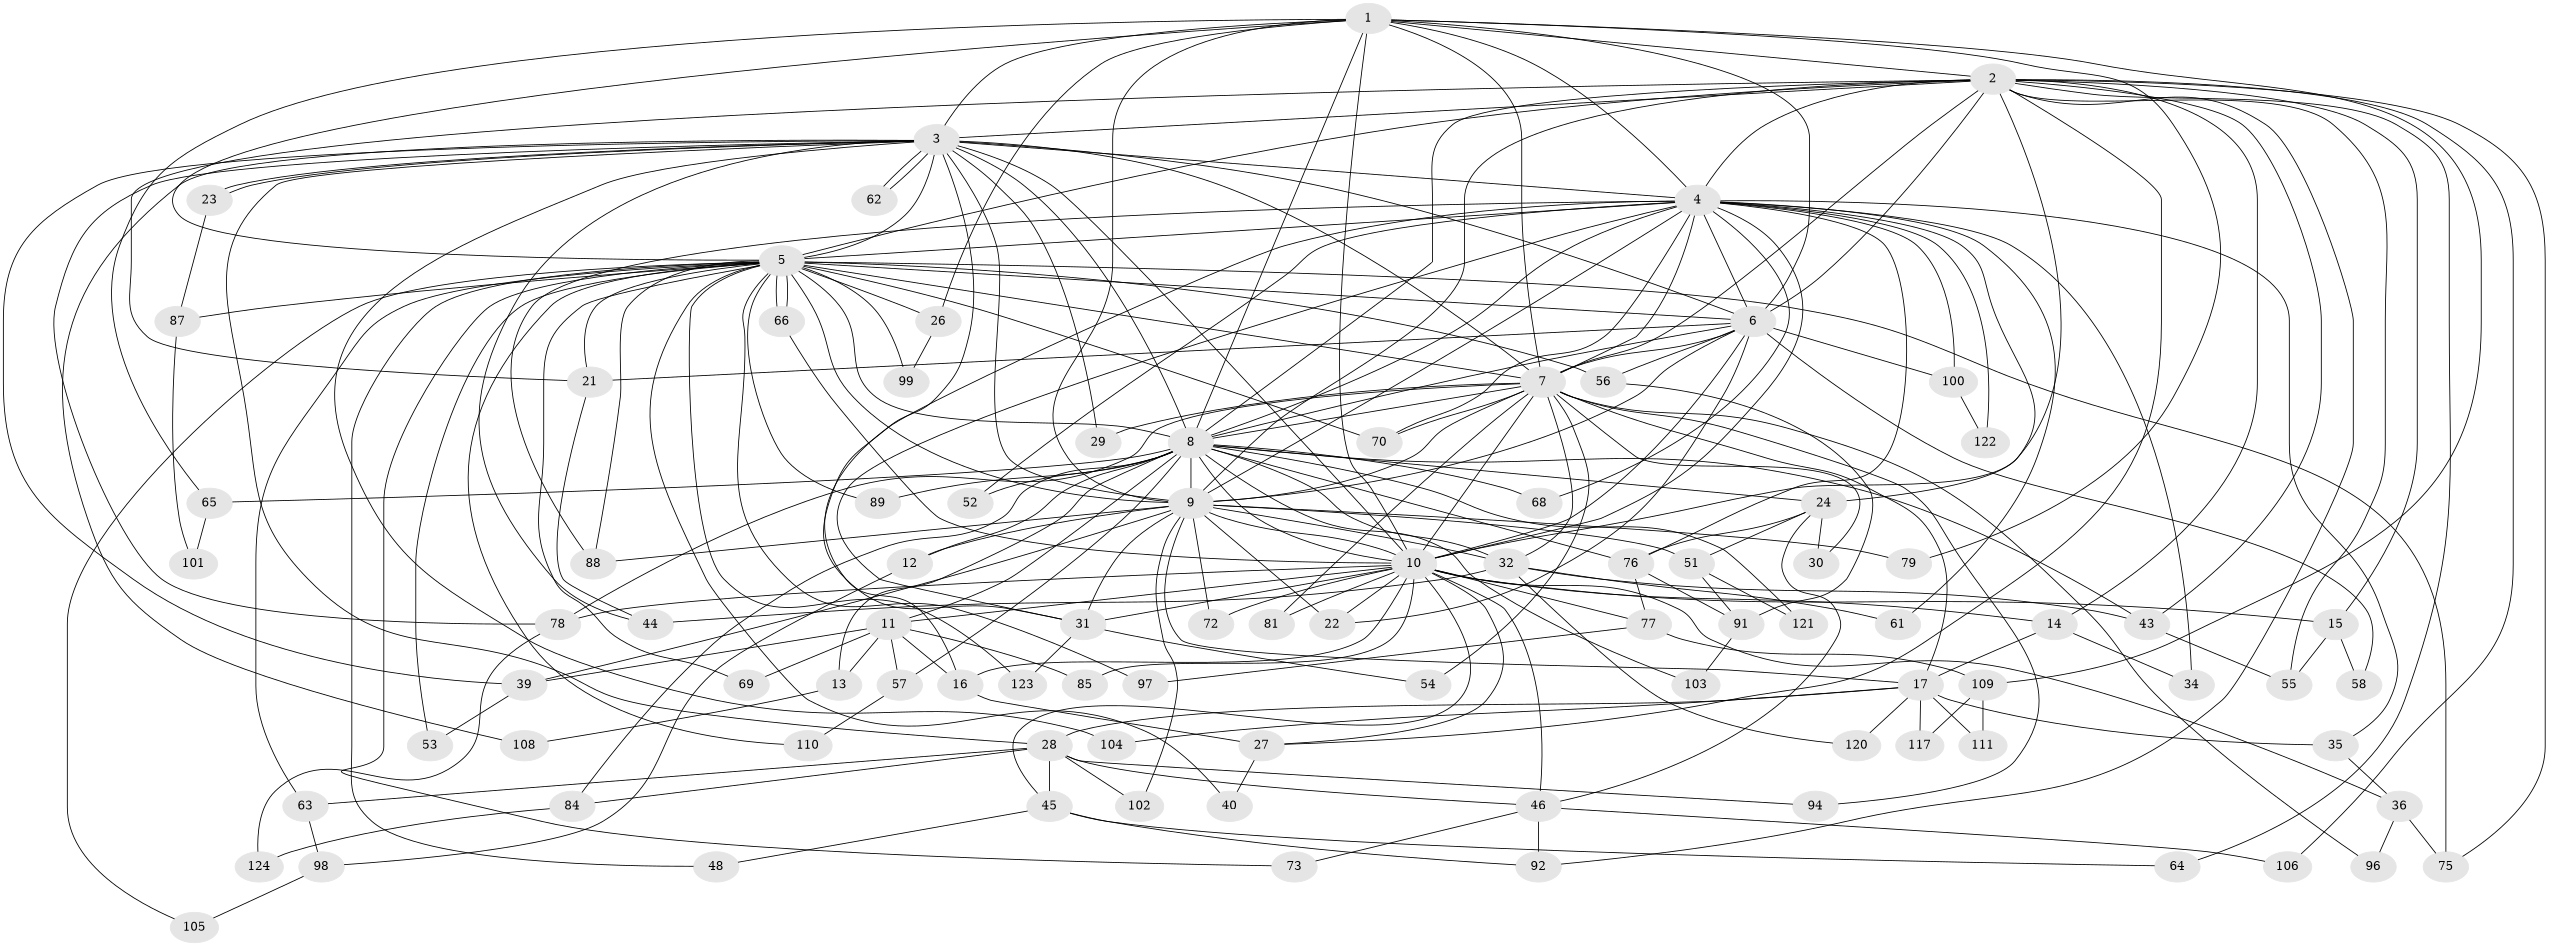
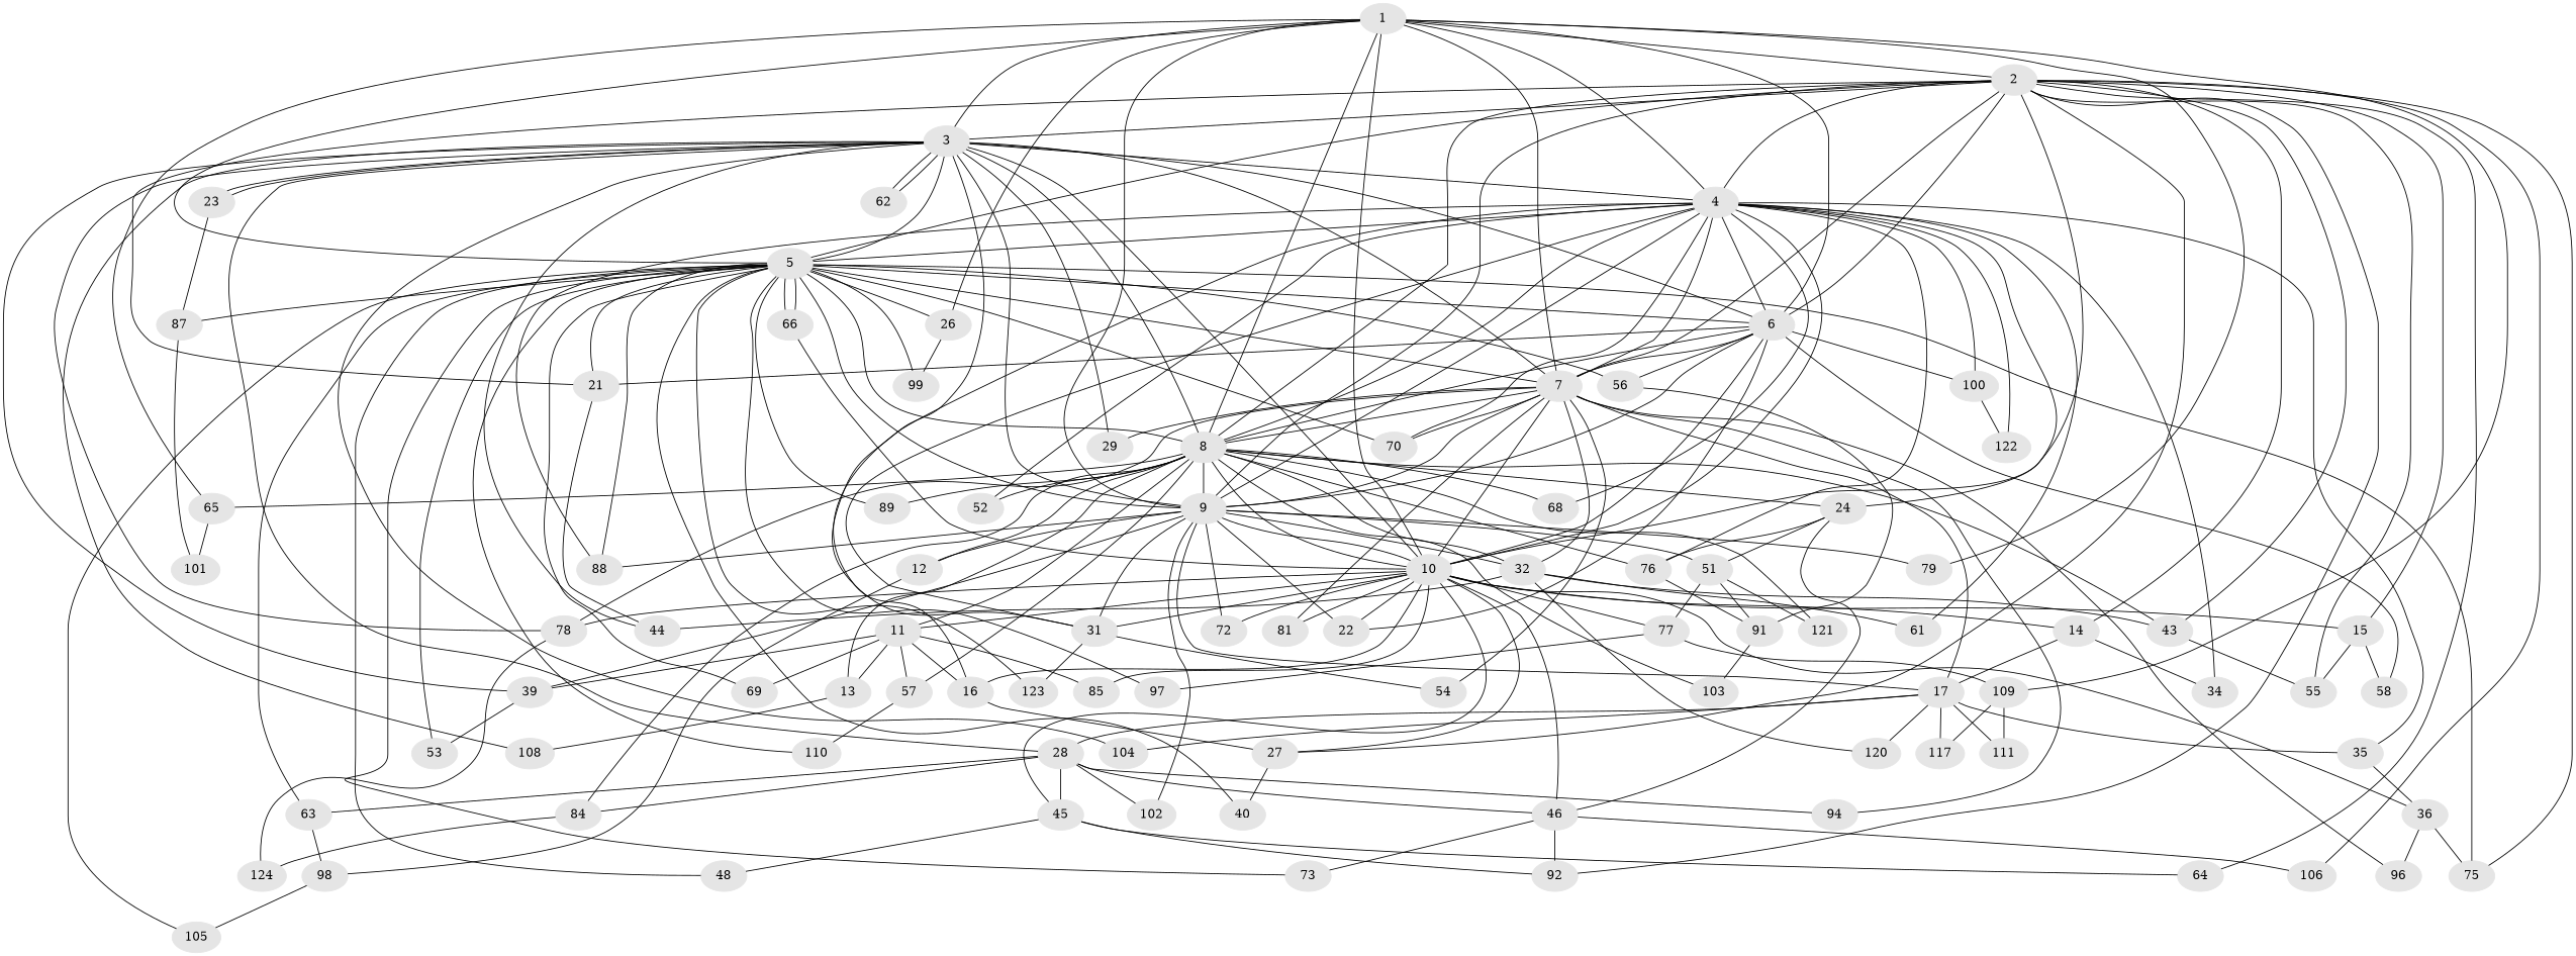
  graph {
    node [color=gray90 style=filled]
    1 [super="+107"]
    2 [super="+18"]
    3 [super="+20"]
    4 [super="+37"]
    5 [super="+19"]
    6 [super="+42"]
    7 [super="+59"]
    8 [super="+49"]
    9 [super="+25"]
    10 [super="+38"]
    26
    65
    79
    109
    14
    15 [super="+80"]
    21 [super="+86"]
    27 [super="+83"]
    43 [super="+112"]
    55
    64
    75 [super="+116"]
    106
    92
    23
    28 [super="+60"]
    29
    31 [super="+50"]
    39 [super="+47"]
    44 [super="+118"]
    62
    78 [super="+93"]
    104
    108
    16
    24
    34
    35
    52
    61
    68
    70 [super="+90"]
    76 [super="+113"]
    88 [super="+115"]
    100
    122
    40
    48
    53
    56
    63
    66
    69
    73
    87
    89
    97
    99
    105
    110
    123
    22
    58
    17 [super="+82"]
-   30 [super="+71"]
    32 [super="+41"]
    54 [super="+74"]
    81 [super="+95"]
    94
    96
    11 [super="+33"]
    12
    13
    57
    84
    103
    121
    51
    72
    102
    45 [super="+67"]
    36
    46
    77
    85
    101
    111
    117
    124
    91 [super="+119"]
    98
    120
    1 -- 2
    1 -- 3
    1 -- 4
    1 -- 5
    1 -- 6
    1 -- 7
    1 -- 8
    1 -- 9
    1 -- 10
    1 -- 26
    1 -- 65
    1 -- 79
    1 -- 109
    2 -- 3
    2 -- 4
    2 -- 5
    2 -- 6
    2 -- 7
    2 -- 8
    2 -- 9 [weight=2]
    2 -- 10
    2 -- 14
    2 -- 15
    2 -- 21
    2 -- 27
    2 -- 43
    2 -- 55
    2 -- 64
    2 -- 75
    2 -- 106
    2 -- 92
    3 -- 4
    3 -- 5
    3 -- 6
    3 -- 7 [weight=2]
    3 -- 8
    3 -- 9
    3 -- 10
    3 -- 23
    3 -- 23
    3 -- 28
    3 -- 29
    3 -- 31
    3 -- 39
    3 -- 44
    3 -- 62
    3 -- 62
    3 -- 78
    3 -- 104
    3 -- 108
    4 -- 5
    4 -- 6
    4 -- 7
    4 -- 8
    4 -- 9
    4 -- 10
    4 -- 31
    4 -- 16
    4 -- 24
    4 -- 34
    4 -- 35
    4 -- 52
    4 -- 61
    4 -- 68
    4 -- 70
    4 -- 76
    4 -- 88
    4 -- 100
    4 -- 122
    5 -- 6
    5 -- 7 [weight=2]
    5 -- 8 [weight=2]
    5 -- 9 [weight=2]
    5 -- 26
    5 -- 21
    5 -- 75
    5 -- 70
    5 -- 88
    5 -- 40
    5 -- 48
    5 -- 53
    5 -- 56
    5 -- 63
    5 -- 66
    5 -- 66
    5 -- 69
    5 -- 73
    5 -- 87
    5 -- 89
    5 -- 97
    5 -- 99
    5 -- 105
    5 -- 110
    5 -- 123
    6 -- 7
    6 -- 8
    6 -- 9
    6 -- 10
    6 -- 21
    6 -- 100
    6 -- 56
    6 -- 22
    6 -- 58
    7 -- 8
    7 -- 9
    7 -- 10
    7 -- 29
    7 -- 78
    7 -- 70
    7 -- 17
-   7 -- 30
    7 -- 32
    7 -- 54 [weight=2]
    7 -- 81 [weight=2]
    7 -- 94
    7 -- 96
    8 -- 9
    8 -- 10 [weight=2]
    8 -- 65
    8 -- 43
    8 -- 24
    8 -- 52
    8 -- 68
    8 -- 76
    8 -- 89
    8 -- 32
    8 -- 11 [weight=2]
    8 -- 12
    8 -- 13
    8 -- 57
    8 -- 84
    8 -- 103
    8 -- 121
    9 -- 10
    9 -- 79
    9 -- 31
    9 -- 39
    9 -- 88
    9 -- 22
    9 -- 17
    9 -- 32
    9 -- 12
    9 -- 51
    9 -- 72
    9 -- 102
    10 -- 14
    10 -- 15
    10 -- 27
    10 -- 31
    10 -- 78
    10 -- 16
    10 -- 22
    10 -- 81
    10 -- 11
    10 -- 72
    10 -- 45
    10 -- 36
    10 -- 46
    10 -- 77
    10 -- 85
    26 -- 99
    65 -- 101
    109 -- 111
    109 -- 117
    14 -- 34
    14 -- 17
    15 -- 55
    15 -- 58
    21 -- 44
    27 -- 40
    43 -- 55
    23 -- 87
    28 -- 63
    28 -- 94
    28 -- 84
    28 -- 102
    28 -- 45
    28 -- 46
    31 -- 123
    31 -- 54
    39 -- 53
    78 -- 124
    16 -- 27
    24 -- 76
-   24 -- 30 [weight=2]
    24 -- 51
    24 -- 46
    35 -- 36
-   76 -- 77
+   51 -- 77
    76 -- 91
    100 -- 122
    56 -- 91
    63 -- 98
    66 -- 10
    87 -- 101
    17 -- 28
    17 -- 104
    17 -- 35
    17 -- 111
    17 -- 117
    17 -- 120
    32 -- 43
    32 -- 44
    32 -- 61
    32 -- 120
    11 -- 39
    11 -- 16
    11 -- 69
    11 -- 13
    11 -- 57
    11 -- 85
    12 -- 98
    13 -- 108
    57 -- 110
    84 -- 124
    51 -- 121
    51 -- 91
    45 -- 64
    45 -- 92
    45 -- 48
    36 -- 75
    36 -- 96
    46 -- 106
    46 -- 92
    46 -- 73
    77 -- 109
    77 -- 97
    91 -- 103
    98 -- 105
  }
